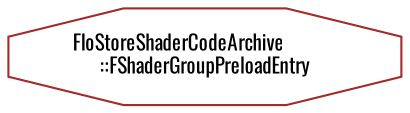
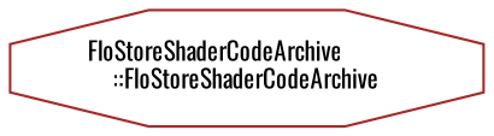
  digraph {
    rankdir=TB
    fontname=Oswald
-   n1 [color=brown fillcolor=white fontname=Oswald fontsize=10 height=0.2 label="FIoStoreShaderCodeArchive\l::FShaderGroupPreloadEntry" shape=octagon style=filled width=0.4]
+   n1 [color=brown fillcolor=white fontname=Oswald fontsize=10 height=0.2 label="FIoStoreShaderCodeArchive\l::FIoStoreShaderCodeArchive" shape=octagon style=filled width=0.4]
  }
